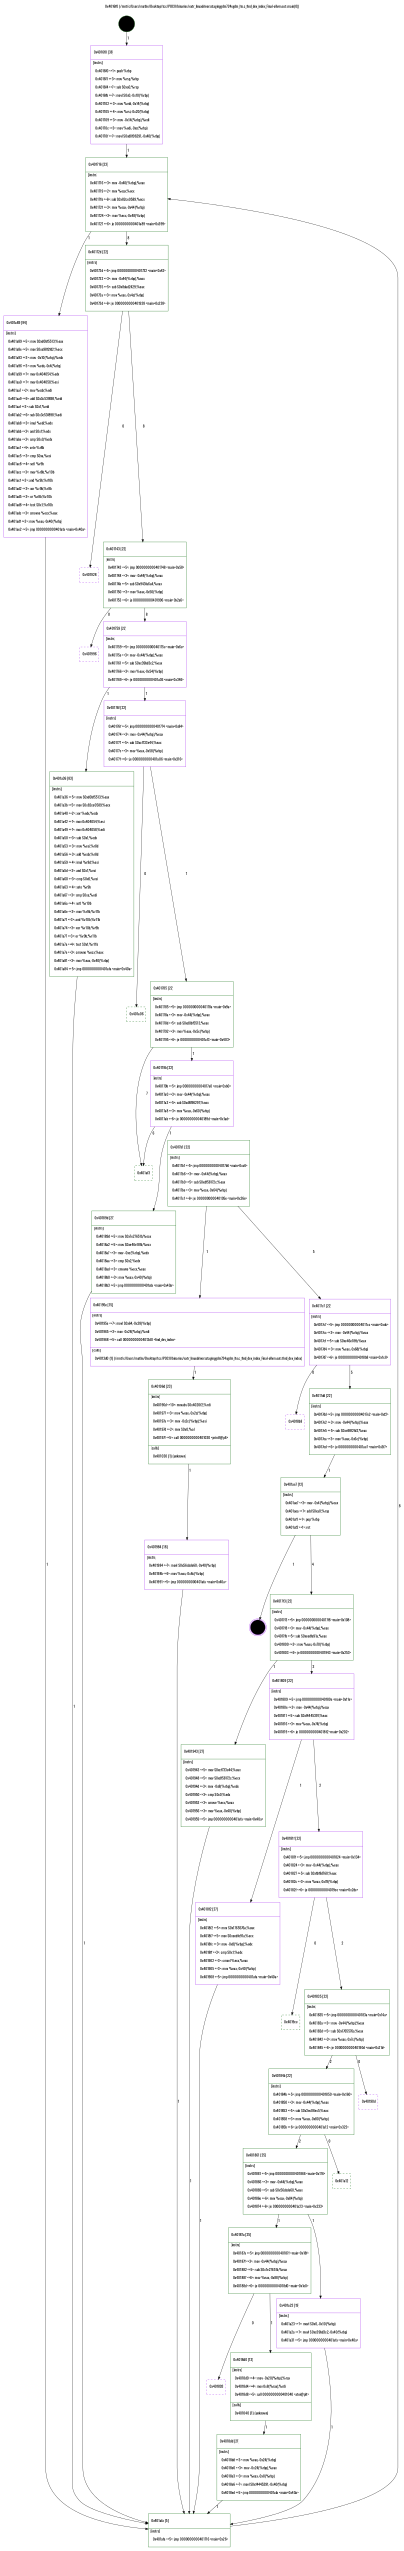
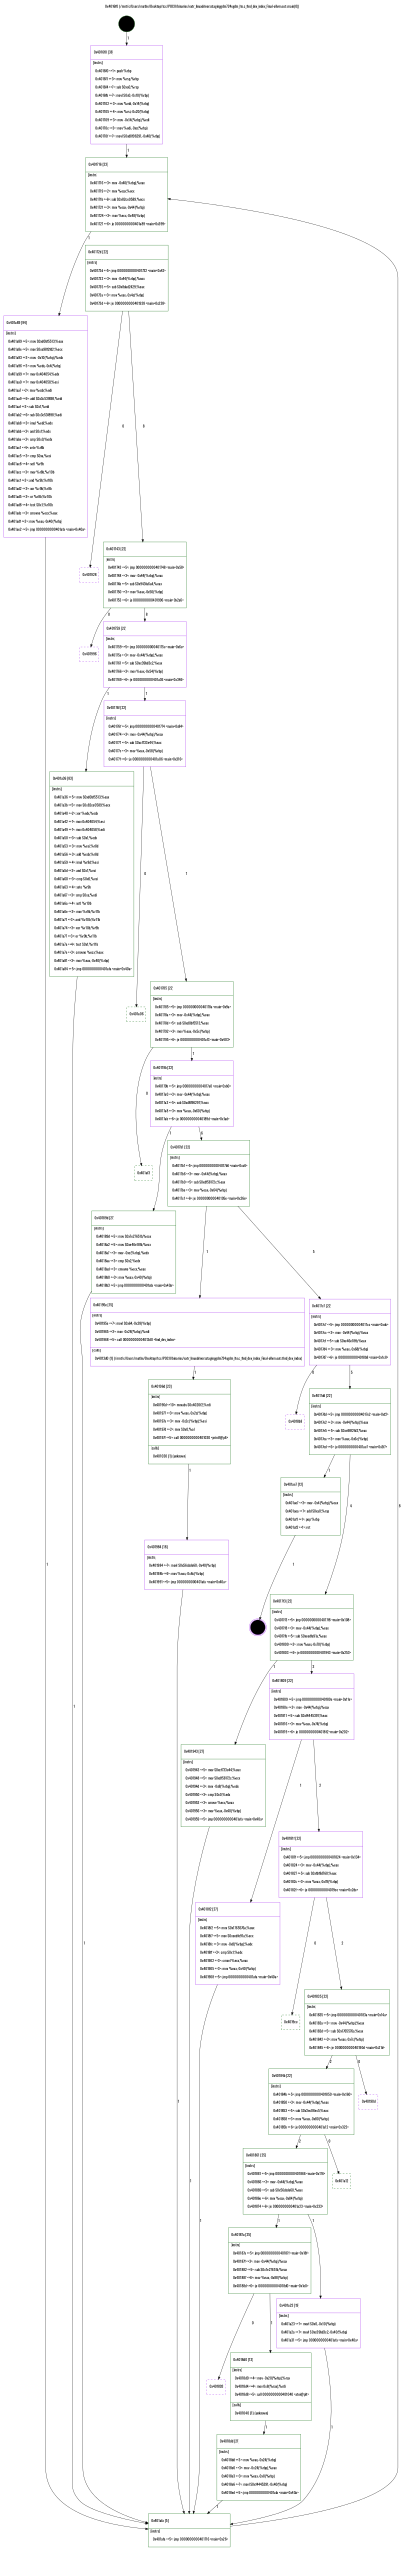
  digraph {
    fontname=Oswald
    label="0x4016f0 (/mnt/c/Users/mathe/Desktop/tcc/POCII/binaries/extr_linuxdriversstaginggdm724xgdm_lte.c_find_dev_index_Final-ollvm.out::main(0))"
    labelloc=t
    node [color=darkgreen fontname=Oswald shape=record]
    edge [fontname=Oswald]
    Entry [fillcolor=black height=0.3 shape=circle style=filled width=0.3]
    n2 [color=purple label="{\n     0x4016f0 [38]\l\n     | [instrs]\l\n     &nbsp;&nbsp;0x4016f0 \<+1\>: push %rbp\l\n     &nbsp;&nbsp;0x4016f1 \<+3\>: mov %rsp,%rbp\l\n     &nbsp;&nbsp;0x4016f4 \<+7\>: sub $0xa0,%rsp\l\n     &nbsp;&nbsp;0x4016fb \<+7\>: movl $0x0,-0x10(%rbp)\l\n     &nbsp;&nbsp;0x401702 \<+3\>: mov %edi,-0x14(%rbp)\l\n     &nbsp;&nbsp;0x401705 \<+4\>: mov %rsi,-0x20(%rbp)\l\n     &nbsp;&nbsp;0x401709 \<+3\>: mov -0x14(%rbp),%edi\l\n     &nbsp;&nbsp;0x40170c \<+3\>: mov %edi,-0xc(%rbp)\l\n     &nbsp;&nbsp;0x40170f \<+7\>: movl $0xd8f96291,-0x40(%rbp)\l\n  }"]
    n3 [label="{\n     0x401716 [23]\l\n     | [instrs]\l\n     &nbsp;&nbsp;0x401716 \<+3\>: mov -0x40(%rbp),%eax\l\n     &nbsp;&nbsp;0x401719 \<+2\>: mov %eax,%ecx\l\n     &nbsp;&nbsp;0x40171b \<+6\>: sub $0x82ce0589,%ecx\l\n     &nbsp;&nbsp;0x401721 \<+3\>: mov %eax,-0x44(%rbp)\l\n     &nbsp;&nbsp;0x401724 \<+3\>: mov %ecx,-0x48(%rbp)\l\n     &nbsp;&nbsp;0x401727 \<+6\>: je 0000000000401a89 \<main+0x399\>\l\n  }"]
    n4 [color=purple label="{\n     0x401a89 [94]\l\n     | [instrs]\l\n     &nbsp;&nbsp;0x401a89 \<+5\>: mov $0xd0bf5513,%eax\l\n     &nbsp;&nbsp;0x401a8e \<+5\>: mov $0xe98f2fd2,%ecx\l\n     &nbsp;&nbsp;0x401a93 \<+3\>: mov -0x10(%rbp),%edx\l\n     &nbsp;&nbsp;0x401a96 \<+3\>: mov %edx,-0x4(%rbp)\l\n     &nbsp;&nbsp;0x401a99 \<+7\>: mov 0x404054,%edx\l\n     &nbsp;&nbsp;0x401aa0 \<+7\>: mov 0x404058,%esi\l\n     &nbsp;&nbsp;0x401aa7 \<+2\>: mov %edx,%edi\l\n     &nbsp;&nbsp;0x401aa9 \<+6\>: add $0x3c53f898,%edi\l\n     &nbsp;&nbsp;0x401aaf \<+3\>: sub $0x1,%edi\l\n     &nbsp;&nbsp;0x401ab2 \<+6\>: sub $0x3c53f898,%edi\l\n     &nbsp;&nbsp;0x401ab8 \<+3\>: imul %edi,%edx\l\n     &nbsp;&nbsp;0x401abb \<+3\>: and $0x1,%edx\l\n     &nbsp;&nbsp;0x401abe \<+3\>: cmp $0x0,%edx\l\n     &nbsp;&nbsp;0x401ac1 \<+4\>: sete %r8b\l\n     &nbsp;&nbsp;0x401ac5 \<+3\>: cmp $0xa,%esi\l\n     &nbsp;&nbsp;0x401ac8 \<+4\>: setl %r9b\l\n     &nbsp;&nbsp;0x401acc \<+3\>: mov %r8b,%r10b\l\n     &nbsp;&nbsp;0x401acf \<+3\>: and %r9b,%r10b\l\n     &nbsp;&nbsp;0x401ad2 \<+3\>: xor %r9b,%r8b\l\n     &nbsp;&nbsp;0x401ad5 \<+3\>: or %r8b,%r10b\l\n     &nbsp;&nbsp;0x401ad8 \<+4\>: test $0x1,%r10b\l\n     &nbsp;&nbsp;0x401adc \<+3\>: cmovne %ecx,%eax\l\n     &nbsp;&nbsp;0x401adf \<+3\>: mov %eax,-0x40(%rbp)\l\n     &nbsp;&nbsp;0x401ae2 \<+5\>: jmp 0000000000401afa \<main+0x40a\>\l\n  }"]
    n5 [label="{\n     0x40172d [22]\l\n     | [instrs]\l\n     &nbsp;&nbsp;0x40172d \<+5\>: jmp 0000000000401732 \<main+0x42\>\l\n     &nbsp;&nbsp;0x401732 \<+3\>: mov -0x44(%rbp),%eax\l\n     &nbsp;&nbsp;0x401735 \<+5\>: sub $0x8dad2429,%eax\l\n     &nbsp;&nbsp;0x40173a \<+3\>: mov %eax,-0x4c(%rbp)\l\n     &nbsp;&nbsp;0x40173d \<+6\>: je 0000000000401928 \<main+0x238\>\l\n  }"]
    n6 [label="{\n     0x401afa [5]\l\n     | [instrs]\l\n     &nbsp;&nbsp;0x401afa \<+5\>: jmp 0000000000401716 \<main+0x26\>\l\n  }"]
    n7 [color=purple label="{\n     0x401928\l\n  }" style=dashed]
    n8 [label="{\n     0x401743 [22]\l\n     | [instrs]\l\n     &nbsp;&nbsp;0x401743 \<+5\>: jmp 0000000000401748 \<main+0x58\>\l\n     &nbsp;&nbsp;0x401748 \<+3\>: mov -0x44(%rbp),%eax\l\n     &nbsp;&nbsp;0x40174b \<+5\>: sub $0x943fa6a4,%eax\l\n     &nbsp;&nbsp;0x401750 \<+3\>: mov %eax,-0x50(%rbp)\l\n     &nbsp;&nbsp;0x401753 \<+6\>: je 0000000000401996 \<main+0x2a6\>\l\n  }"]
    n9 [color=purple label="{\n     0x401996\l\n  }" style=dashed]
    n10 [color=purple label="{\n     0x401759 [22]\l\n     | [instrs]\l\n     &nbsp;&nbsp;0x401759 \<+5\>: jmp 000000000040175e \<main+0x6e\>\l\n     &nbsp;&nbsp;0x40175e \<+3\>: mov -0x44(%rbp),%eax\l\n     &nbsp;&nbsp;0x401761 \<+5\>: sub $0xc39bd3c2,%eax\l\n     &nbsp;&nbsp;0x401766 \<+3\>: mov %eax,-0x54(%rbp)\l\n     &nbsp;&nbsp;0x401769 \<+6\>: je 0000000000401a36 \<main+0x346\>\l\n  }"]
    Exit [color=purple fillcolor=black height=0.3 peripheries=2 shape=circle style=filled width=0.3]
    n12 [label="{\n     0x401a36 [83]\l\n     | [instrs]\l\n     &nbsp;&nbsp;0x401a36 \<+5\>: mov $0xd0bf5513,%eax\l\n     &nbsp;&nbsp;0x401a3b \<+5\>: mov $0x82ce0589,%ecx\l\n     &nbsp;&nbsp;0x401a40 \<+2\>: xor %edx,%edx\l\n     &nbsp;&nbsp;0x401a42 \<+7\>: mov 0x404054,%esi\l\n     &nbsp;&nbsp;0x401a49 \<+7\>: mov 0x404058,%edi\l\n     &nbsp;&nbsp;0x401a50 \<+3\>: sub $0x1,%edx\l\n     &nbsp;&nbsp;0x401a53 \<+3\>: mov %esi,%r8d\l\n     &nbsp;&nbsp;0x401a56 \<+3\>: add %edx,%r8d\l\n     &nbsp;&nbsp;0x401a59 \<+4\>: imul %r8d,%esi\l\n     &nbsp;&nbsp;0x401a5d \<+3\>: and $0x1,%esi\l\n     &nbsp;&nbsp;0x401a60 \<+3\>: cmp $0x0,%esi\l\n     &nbsp;&nbsp;0x401a63 \<+4\>: sete %r9b\l\n     &nbsp;&nbsp;0x401a67 \<+3\>: cmp $0xa,%edi\l\n     &nbsp;&nbsp;0x401a6a \<+4\>: setl %r10b\l\n     &nbsp;&nbsp;0x401a6e \<+3\>: mov %r9b,%r11b\l\n     &nbsp;&nbsp;0x401a71 \<+3\>: and %r10b,%r11b\l\n     &nbsp;&nbsp;0x401a74 \<+3\>: xor %r10b,%r9b\l\n     &nbsp;&nbsp;0x401a77 \<+3\>: or %r9b,%r11b\l\n     &nbsp;&nbsp;0x401a7a \<+4\>: test $0x1,%r11b\l\n     &nbsp;&nbsp;0x401a7e \<+3\>: cmovne %ecx,%eax\l\n     &nbsp;&nbsp;0x401a81 \<+3\>: mov %eax,-0x40(%rbp)\l\n     &nbsp;&nbsp;0x401a84 \<+5\>: jmp 0000000000401afa \<main+0x40a\>\l\n  }"]
    n13 [color=purple label="{\n     0x40176f [22]\l\n     | [instrs]\l\n     &nbsp;&nbsp;0x40176f \<+5\>: jmp 0000000000401774 \<main+0x84\>\l\n     &nbsp;&nbsp;0x401774 \<+3\>: mov -0x44(%rbp),%eax\l\n     &nbsp;&nbsp;0x401777 \<+5\>: sub $0xcf733e44,%eax\l\n     &nbsp;&nbsp;0x40177c \<+3\>: mov %eax,-0x58(%rbp)\l\n     &nbsp;&nbsp;0x40177f \<+6\>: je 0000000000401a06 \<main+0x316\>\l\n  }"]
    n14 [color=purple label="{\n     0x401984 [18]\l\n     | [instrs]\l\n     &nbsp;&nbsp;0x401984 \<+7\>: movl $0x56cbde60,-0x40(%rbp)\l\n     &nbsp;&nbsp;0x40198b \<+6\>: mov %eax,-0x8c(%rbp)\l\n     &nbsp;&nbsp;0x401991 \<+5\>: jmp 0000000000401afa \<main+0x40a\>\l\n  }"]
    n15 [label="{\n     0x401a06\l\n  }" style=dashed]
    n16 [label="{\n     0x401785 [22]\l\n     | [instrs]\l\n     &nbsp;&nbsp;0x401785 \<+5\>: jmp 000000000040178a \<main+0x9a\>\l\n     &nbsp;&nbsp;0x40178a \<+3\>: mov -0x44(%rbp),%eax\l\n     &nbsp;&nbsp;0x40178d \<+5\>: sub $0xd0bf5513,%eax\l\n     &nbsp;&nbsp;0x401792 \<+3\>: mov %eax,-0x5c(%rbp)\l\n     &nbsp;&nbsp;0x401795 \<+6\>: je 0000000000401af3 \<main+0x403\>\l\n  }"]
    n17 [label="{\n     0x40196d [23]\l\n     | [instrs]\l\n     &nbsp;&nbsp;0x40196d \<+10\>: movabs $0x4020f2,%rdi\l\n     &nbsp;&nbsp;0x401977 \<+3\>: mov %eax,-0x2c(%rbp)\l\n     &nbsp;&nbsp;0x40197a \<+3\>: mov -0x2c(%rbp),%esi\l\n     &nbsp;&nbsp;0x40197d \<+2\>: mov $0x0,%al\l\n     &nbsp;&nbsp;0x40197f \<+5\>: call 0000000000401030 \<printf@plt\>\l\n     | [calls]\l\n     &nbsp;&nbsp;0x401030 \{1\} (unknown)\l\n  }"]
    n18 [label="{\n     0x401af3\l\n  }" style=dashed]
    n19 [color=purple label="{\n     0x40179b [22]\l\n     | [instrs]\l\n     &nbsp;&nbsp;0x40179b \<+5\>: jmp 00000000004017a0 \<main+0xb0\>\l\n     &nbsp;&nbsp;0x4017a0 \<+3\>: mov -0x44(%rbp),%eax\l\n     &nbsp;&nbsp;0x4017a3 \<+5\>: sub $0xd8f96291,%eax\l\n     &nbsp;&nbsp;0x4017a8 \<+3\>: mov %eax,-0x60(%rbp)\l\n     &nbsp;&nbsp;0x4017ab \<+6\>: je 000000000040189d \<main+0x1ad\>\l\n  }"]
    n20 [label="{\n     0x4018dd [21]\l\n     | [instrs]\l\n     &nbsp;&nbsp;0x4018dd \<+3\>: mov %eax,-0x24(%rbp)\l\n     &nbsp;&nbsp;0x4018e0 \<+3\>: mov -0x24(%rbp),%eax\l\n     &nbsp;&nbsp;0x4018e3 \<+3\>: mov %eax,-0x8(%rbp)\l\n     &nbsp;&nbsp;0x4018e6 \<+7\>: movl $0xf4445391,-0x40(%rbp)\l\n     &nbsp;&nbsp;0x4018ed \<+5\>: jmp 0000000000401afa \<main+0x40a\>\l\n  }"]
    n21 [label="{\n     0x40189d [27]\l\n     | [instrs]\l\n     &nbsp;&nbsp;0x40189d \<+5\>: mov $0x7e27651b,%eax\l\n     &nbsp;&nbsp;0x4018a2 \<+5\>: mov $0xe46e18fb,%ecx\l\n     &nbsp;&nbsp;0x4018a7 \<+3\>: mov -0xc(%rbp),%edx\l\n     &nbsp;&nbsp;0x4018aa \<+3\>: cmp $0x2,%edx\l\n     &nbsp;&nbsp;0x4018ad \<+3\>: cmovne %ecx,%eax\l\n     &nbsp;&nbsp;0x4018b0 \<+3\>: mov %eax,-0x40(%rbp)\l\n     &nbsp;&nbsp;0x4018b3 \<+5\>: jmp 0000000000401afa \<main+0x40a\>\l\n  }"]
    n22 [label="{\n     0x4017b1 [22]\l\n     | [instrs]\l\n     &nbsp;&nbsp;0x4017b1 \<+5\>: jmp 00000000004017b6 \<main+0xc6\>\l\n     &nbsp;&nbsp;0x4017b6 \<+3\>: mov -0x44(%rbp),%eax\l\n     &nbsp;&nbsp;0x4017b9 \<+5\>: sub $0xdf58172c,%eax\l\n     &nbsp;&nbsp;0x4017be \<+3\>: mov %eax,-0x64(%rbp)\l\n     &nbsp;&nbsp;0x4017c1 \<+6\>: je 000000000040195e \<main+0x26e\>\l\n  }"]
    n23 [color=purple label="{\n     0x401893\l\n  }" style=dashed]
    n24 [color=purple label="{\n     0x40195e [15]\l\n     | [instrs]\l\n     &nbsp;&nbsp;0x40195e \<+7\>: movl $0x64,-0x28(%rbp)\l\n     &nbsp;&nbsp;0x401965 \<+3\>: mov -0x28(%rbp),%edi\l\n     &nbsp;&nbsp;0x401968 \<+5\>: call 00000000004013d0 \<find_dev_index\>\l\n     | [calls]\l\n     &nbsp;&nbsp;0x4013d0 \{1\} (/mnt/c/Users/mathe/Desktop/tcc/POCII/binaries/extr_linuxdriversstaginggdm724xgdm_lte.c_find_dev_index_Final-ollvm.out::find_dev_index)\l\n  }"]
    n25 [color=purple label="{\n     0x4017c7 [22]\l\n     | [instrs]\l\n     &nbsp;&nbsp;0x4017c7 \<+5\>: jmp 00000000004017cc \<main+0xdc\>\l\n     &nbsp;&nbsp;0x4017cc \<+3\>: mov -0x44(%rbp),%eax\l\n     &nbsp;&nbsp;0x4017cf \<+5\>: sub $0xe46e18fb,%eax\l\n     &nbsp;&nbsp;0x4017d4 \<+3\>: mov %eax,-0x68(%rbp)\l\n     &nbsp;&nbsp;0x4017d7 \<+6\>: je 00000000004018b8 \<main+0x1c8\>\l\n  }"]
    n26 [label="{\n     0x4018d0 [13]\l\n     | [instrs]\l\n     &nbsp;&nbsp;0x4018d0 \<+4\>: mov -0x20(%rbp),%rax\l\n     &nbsp;&nbsp;0x4018d4 \<+4\>: mov 0x8(%rax),%rdi\l\n     &nbsp;&nbsp;0x4018d8 \<+5\>: call 0000000000401040 \<atoi@plt\>\l\n     | [calls]\l\n     &nbsp;&nbsp;0x401040 \{1\} (unknown)\l\n  }"]
    n27 [color=purple label="{\n     0x4018b8\l\n  }" style=dashed]
    n28 [label="{\n     0x4017dd [22]\l\n     | [instrs]\l\n     &nbsp;&nbsp;0x4017dd \<+5\>: jmp 00000000004017e2 \<main+0xf2\>\l\n     &nbsp;&nbsp;0x4017e2 \<+3\>: mov -0x44(%rbp),%eax\l\n     &nbsp;&nbsp;0x4017e5 \<+5\>: sub $0xe98f2fd2,%eax\l\n     &nbsp;&nbsp;0x4017ea \<+3\>: mov %eax,-0x6c(%rbp)\l\n     &nbsp;&nbsp;0x4017ed \<+6\>: je 0000000000401ae7 \<main+0x3f7\>\l\n  }"]
    n29 [label="{\n     0x40187a [25]\l\n     | [instrs]\l\n     &nbsp;&nbsp;0x40187a \<+5\>: jmp 000000000040187f \<main+0x18f\>\l\n     &nbsp;&nbsp;0x40187f \<+3\>: mov -0x44(%rbp),%eax\l\n     &nbsp;&nbsp;0x401882 \<+5\>: sub $0x7e27651b,%eax\l\n     &nbsp;&nbsp;0x401887 \<+6\>: mov %eax,-0x88(%rbp)\l\n     &nbsp;&nbsp;0x40188d \<+6\>: je 00000000004018d0 \<main+0x1e0\>\l\n  }"]
    n30 [label="{\n     0x401ae7 [12]\l\n     | [instrs]\l\n     &nbsp;&nbsp;0x401ae7 \<+3\>: mov -0x4(%rbp),%eax\l\n     &nbsp;&nbsp;0x401aea \<+7\>: add $0xa0,%rsp\l\n     &nbsp;&nbsp;0x401af1 \<+1\>: pop %rbp\l\n     &nbsp;&nbsp;0x401af2 \<+1\>: ret\l\n  }"]
    n31 [label="{\n     0x4017f3 [22]\l\n     | [instrs]\l\n     &nbsp;&nbsp;0x4017f3 \<+5\>: jmp 00000000004017f8 \<main+0x108\>\l\n     &nbsp;&nbsp;0x4017f8 \<+3\>: mov -0x44(%rbp),%eax\l\n     &nbsp;&nbsp;0x4017fb \<+5\>: sub $0xeedfe91a,%eax\l\n     &nbsp;&nbsp;0x401800 \<+3\>: mov %eax,-0x70(%rbp)\l\n     &nbsp;&nbsp;0x401803 \<+6\>: je 0000000000401943 \<main+0x253\>\l\n  }"]
    n32 [color=purple label="{\n     0x401a23 [19]\l\n     | [instrs]\l\n     &nbsp;&nbsp;0x401a23 \<+7\>: movl $0x0,-0x10(%rbp)\l\n     &nbsp;&nbsp;0x401a2a \<+7\>: movl $0xc39bd3c2,-0x40(%rbp)\l\n     &nbsp;&nbsp;0x401a31 \<+5\>: jmp 0000000000401afa \<main+0x40a\>\l\n  }"]
    n33 [label="{\n     0x401943 [27]\l\n     | [instrs]\l\n     &nbsp;&nbsp;0x401943 \<+5\>: mov $0xcf733e44,%eax\l\n     &nbsp;&nbsp;0x401948 \<+5\>: mov $0xdf58172c,%ecx\l\n     &nbsp;&nbsp;0x40194d \<+3\>: mov -0x8(%rbp),%edx\l\n     &nbsp;&nbsp;0x401950 \<+3\>: cmp $0x0,%edx\l\n     &nbsp;&nbsp;0x401953 \<+3\>: cmove %ecx,%eax\l\n     &nbsp;&nbsp;0x401956 \<+3\>: mov %eax,-0x40(%rbp)\l\n     &nbsp;&nbsp;0x401959 \<+5\>: jmp 0000000000401afa \<main+0x40a\>\l\n  }"]
    n34 [color=purple label="{\n     0x401809 [22]\l\n     | [instrs]\l\n     &nbsp;&nbsp;0x401809 \<+5\>: jmp 000000000040180e \<main+0x11e\>\l\n     &nbsp;&nbsp;0x40180e \<+3\>: mov -0x44(%rbp),%eax\l\n     &nbsp;&nbsp;0x401811 \<+5\>: sub $0xf4445391,%eax\l\n     &nbsp;&nbsp;0x401816 \<+3\>: mov %eax,-0x74(%rbp)\l\n     &nbsp;&nbsp;0x401819 \<+6\>: je 00000000004018f2 \<main+0x202\>\l\n  }"]
    n35 [label="{\n     0x401861 [25]\l\n     | [instrs]\l\n     &nbsp;&nbsp;0x401861 \<+5\>: jmp 0000000000401866 \<main+0x176\>\l\n     &nbsp;&nbsp;0x401866 \<+3\>: mov -0x44(%rbp),%eax\l\n     &nbsp;&nbsp;0x401869 \<+5\>: sub $0x56cbde60,%eax\l\n     &nbsp;&nbsp;0x40186e \<+6\>: mov %eax,-0x84(%rbp)\l\n     &nbsp;&nbsp;0x401874 \<+6\>: je 0000000000401a23 \<main+0x333\>\l\n  }"]
    n36 [color=purple label="{\n     0x4018f2 [27]\l\n     | [instrs]\l\n     &nbsp;&nbsp;0x4018f2 \<+5\>: mov $0x1765576a,%eax\l\n     &nbsp;&nbsp;0x4018f7 \<+5\>: mov $0xeedfe91a,%ecx\l\n     &nbsp;&nbsp;0x4018fc \<+3\>: mov -0x8(%rbp),%edx\l\n     &nbsp;&nbsp;0x4018ff \<+3\>: cmp $0x1,%edx\l\n     &nbsp;&nbsp;0x401902 \<+3\>: cmovl %ecx,%eax\l\n     &nbsp;&nbsp;0x401905 \<+3\>: mov %eax,-0x40(%rbp)\l\n     &nbsp;&nbsp;0x401908 \<+5\>: jmp 0000000000401afa \<main+0x40a\>\l\n  }"]
    n37 [color=purple label="{\n     0x40181f [22]\l\n     | [instrs]\l\n     &nbsp;&nbsp;0x40181f \<+5\>: jmp 0000000000401824 \<main+0x134\>\l\n     &nbsp;&nbsp;0x401824 \<+3\>: mov -0x44(%rbp),%eax\l\n     &nbsp;&nbsp;0x401827 \<+5\>: sub $0xfbf8d760,%eax\l\n     &nbsp;&nbsp;0x40182c \<+3\>: mov %eax,-0x78(%rbp)\l\n     &nbsp;&nbsp;0x40182f \<+6\>: je 00000000004019ce \<main+0x2de\>\l\n  }"]
    n38 [label="{\n     0x401a12\l\n  }" style=dashed]
    n39 [label="{\n     0x4019ce\l\n  }" style=dashed]
    n40 [label="{\n     0x401835 [22]\l\n     | [instrs]\l\n     &nbsp;&nbsp;0x401835 \<+5\>: jmp 000000000040183a \<main+0x14a\>\l\n     &nbsp;&nbsp;0x40183a \<+3\>: mov -0x44(%rbp),%eax\l\n     &nbsp;&nbsp;0x40183d \<+5\>: sub $0x1765576a,%eax\l\n     &nbsp;&nbsp;0x401842 \<+3\>: mov %eax,-0x7c(%rbp)\l\n     &nbsp;&nbsp;0x401845 \<+6\>: je 000000000040190d \<main+0x21d\>\l\n  }"]
    n41 [label="{\n     0x40184b [22]\l\n     | [instrs]\l\n     &nbsp;&nbsp;0x40184b \<+5\>: jmp 0000000000401850 \<main+0x160\>\l\n     &nbsp;&nbsp;0x401850 \<+3\>: mov -0x44(%rbp),%eax\l\n     &nbsp;&nbsp;0x401853 \<+5\>: sub $0x3ec06ec5,%eax\l\n     &nbsp;&nbsp;0x401858 \<+3\>: mov %eax,-0x80(%rbp)\l\n     &nbsp;&nbsp;0x40185b \<+6\>: je 0000000000401a12 \<main+0x322\>\l\n  }"]
    n42 [color=purple label="{\n     0x40190d\l\n  }" style=dashed]
    Entry -> n2 [label=" 1"]
    n2 -> n3 [label=" 1"]
    n3 -> n4 [label=" 1"]
-   n3 -> n5 [label=" 8"]
    n4 -> n6 [label=" 1"]
    n5 -> n7 [label=" 0"]
    n5 -> n8 [label=" 8"]
    n6 -> n3 [label=" 8"]
    n8 -> n9 [label=" 0"]
    n8 -> n10 [label=" 8"]
    n10 -> n12 [label=" 1"]
    n10 -> n13 [label=" 7"]
    n12 -> n6 [label=" 1"]
    n13 -> n15 [label=" 0"]
    n13 -> n16 [label=" 7"]
    n14 -> n6 [label=" 1"]
-   n16 -> n18 [label=" 7"]
+   n16 -> n18 [label=" 0"]
    n16 -> n19 [label=" 7"]
    n17 -> n14 [label=" 1"]
    n19 -> n21 [label=" 1"]
-   n19 -> n18 [label=" 6"]
+   n19 -> n22 [label=" 6"]
    n20 -> n6 [label=" 1"]
    n21 -> n6 [label=" 1"]
    n22 -> n24 [label=" 1"]
    n22 -> n25 [label=" 5"]
    n24 -> n17 [label=" 1"]
    n25 -> n27 [label=" 0"]
    n25 -> n28 [label=" 5"]
    n26 -> n20 [label=" 1"]
    n28 -> n30 [label=" 1"]
-   n30 -> n31 [label=" 4"]
+   n28 -> n31 [label=" 4"]
    n29 -> n23 [label=" 0"]
    n29 -> n26 [label=" 1"]
    n30 -> Exit [label=" 1"]
    n31 -> n33 [label=" 1"]
    n31 -> n34 [label=" 3"]
    n32 -> n6 [label=" 1"]
    n33 -> n6 [label=" 1"]
    n34 -> n36 [label=" 1"]
    n34 -> n37 [label=" 2"]
    n35 -> n29 [label=" 1"]
    n35 -> n32 [label=" 1"]
    n36 -> n6 [label=" 1"]
    n37 -> n39 [label=" 0"]
    n37 -> n40 [label=" 2"]
    n40 -> n41 [label=" 2"]
    n40 -> n42 [label=" 0"]
    n41 -> n35 [label=" 2"]
    n41 -> n38 [label=" 0"]
  }
